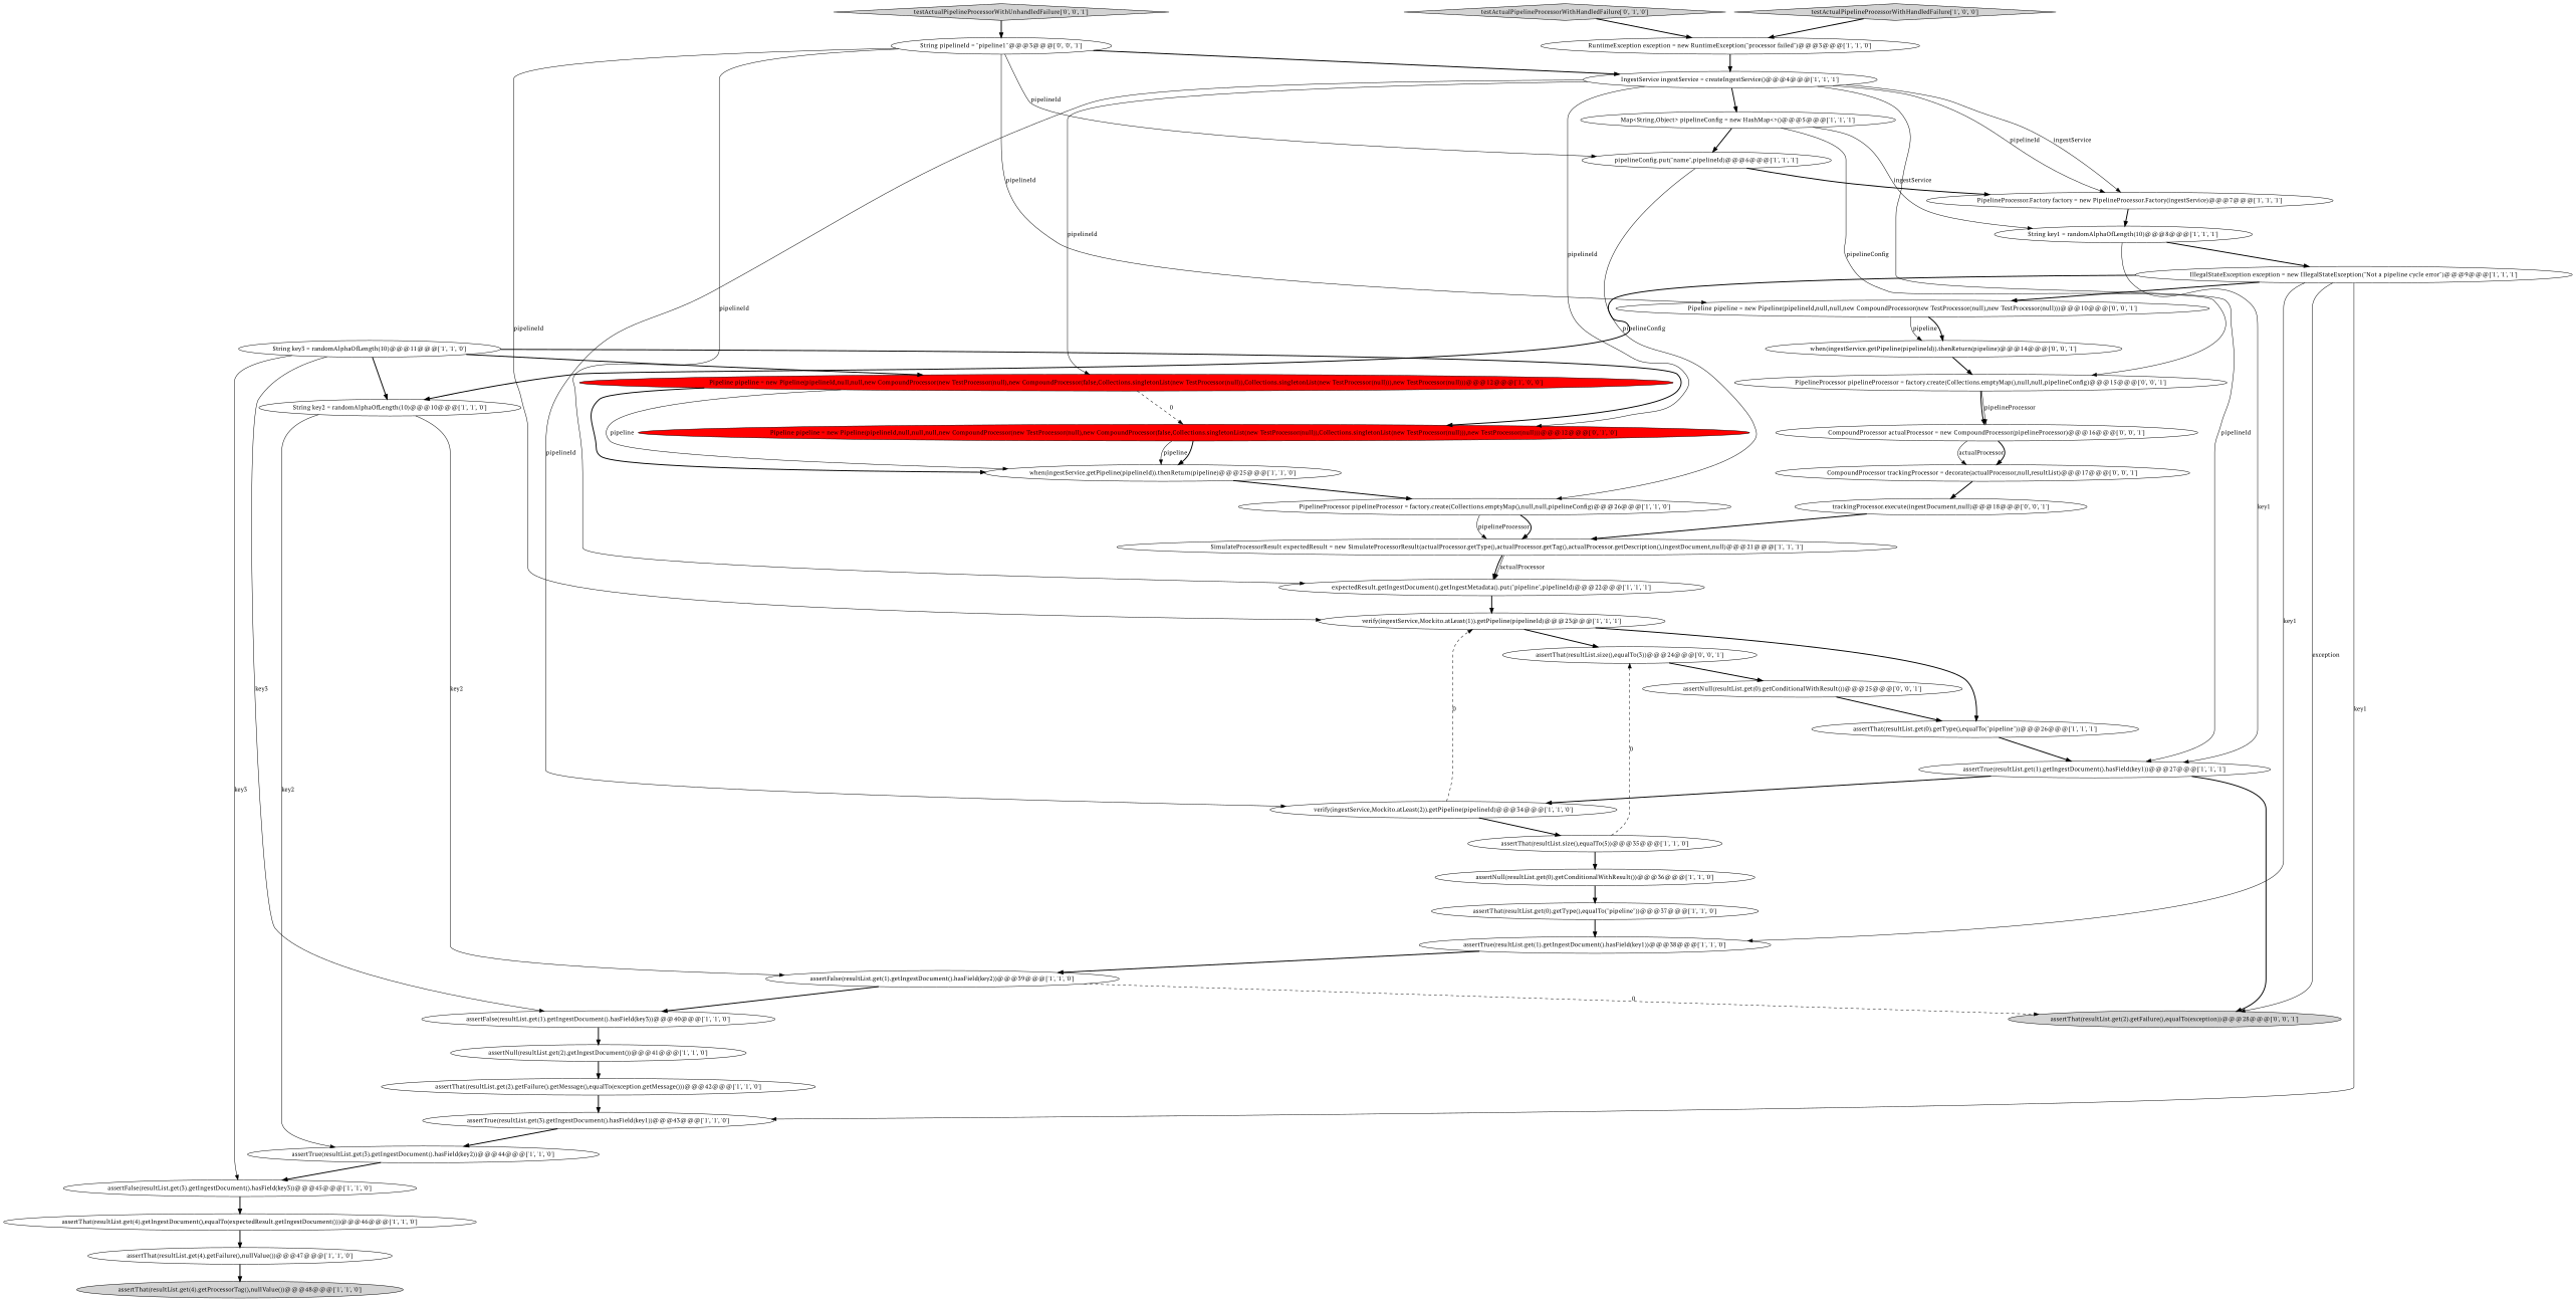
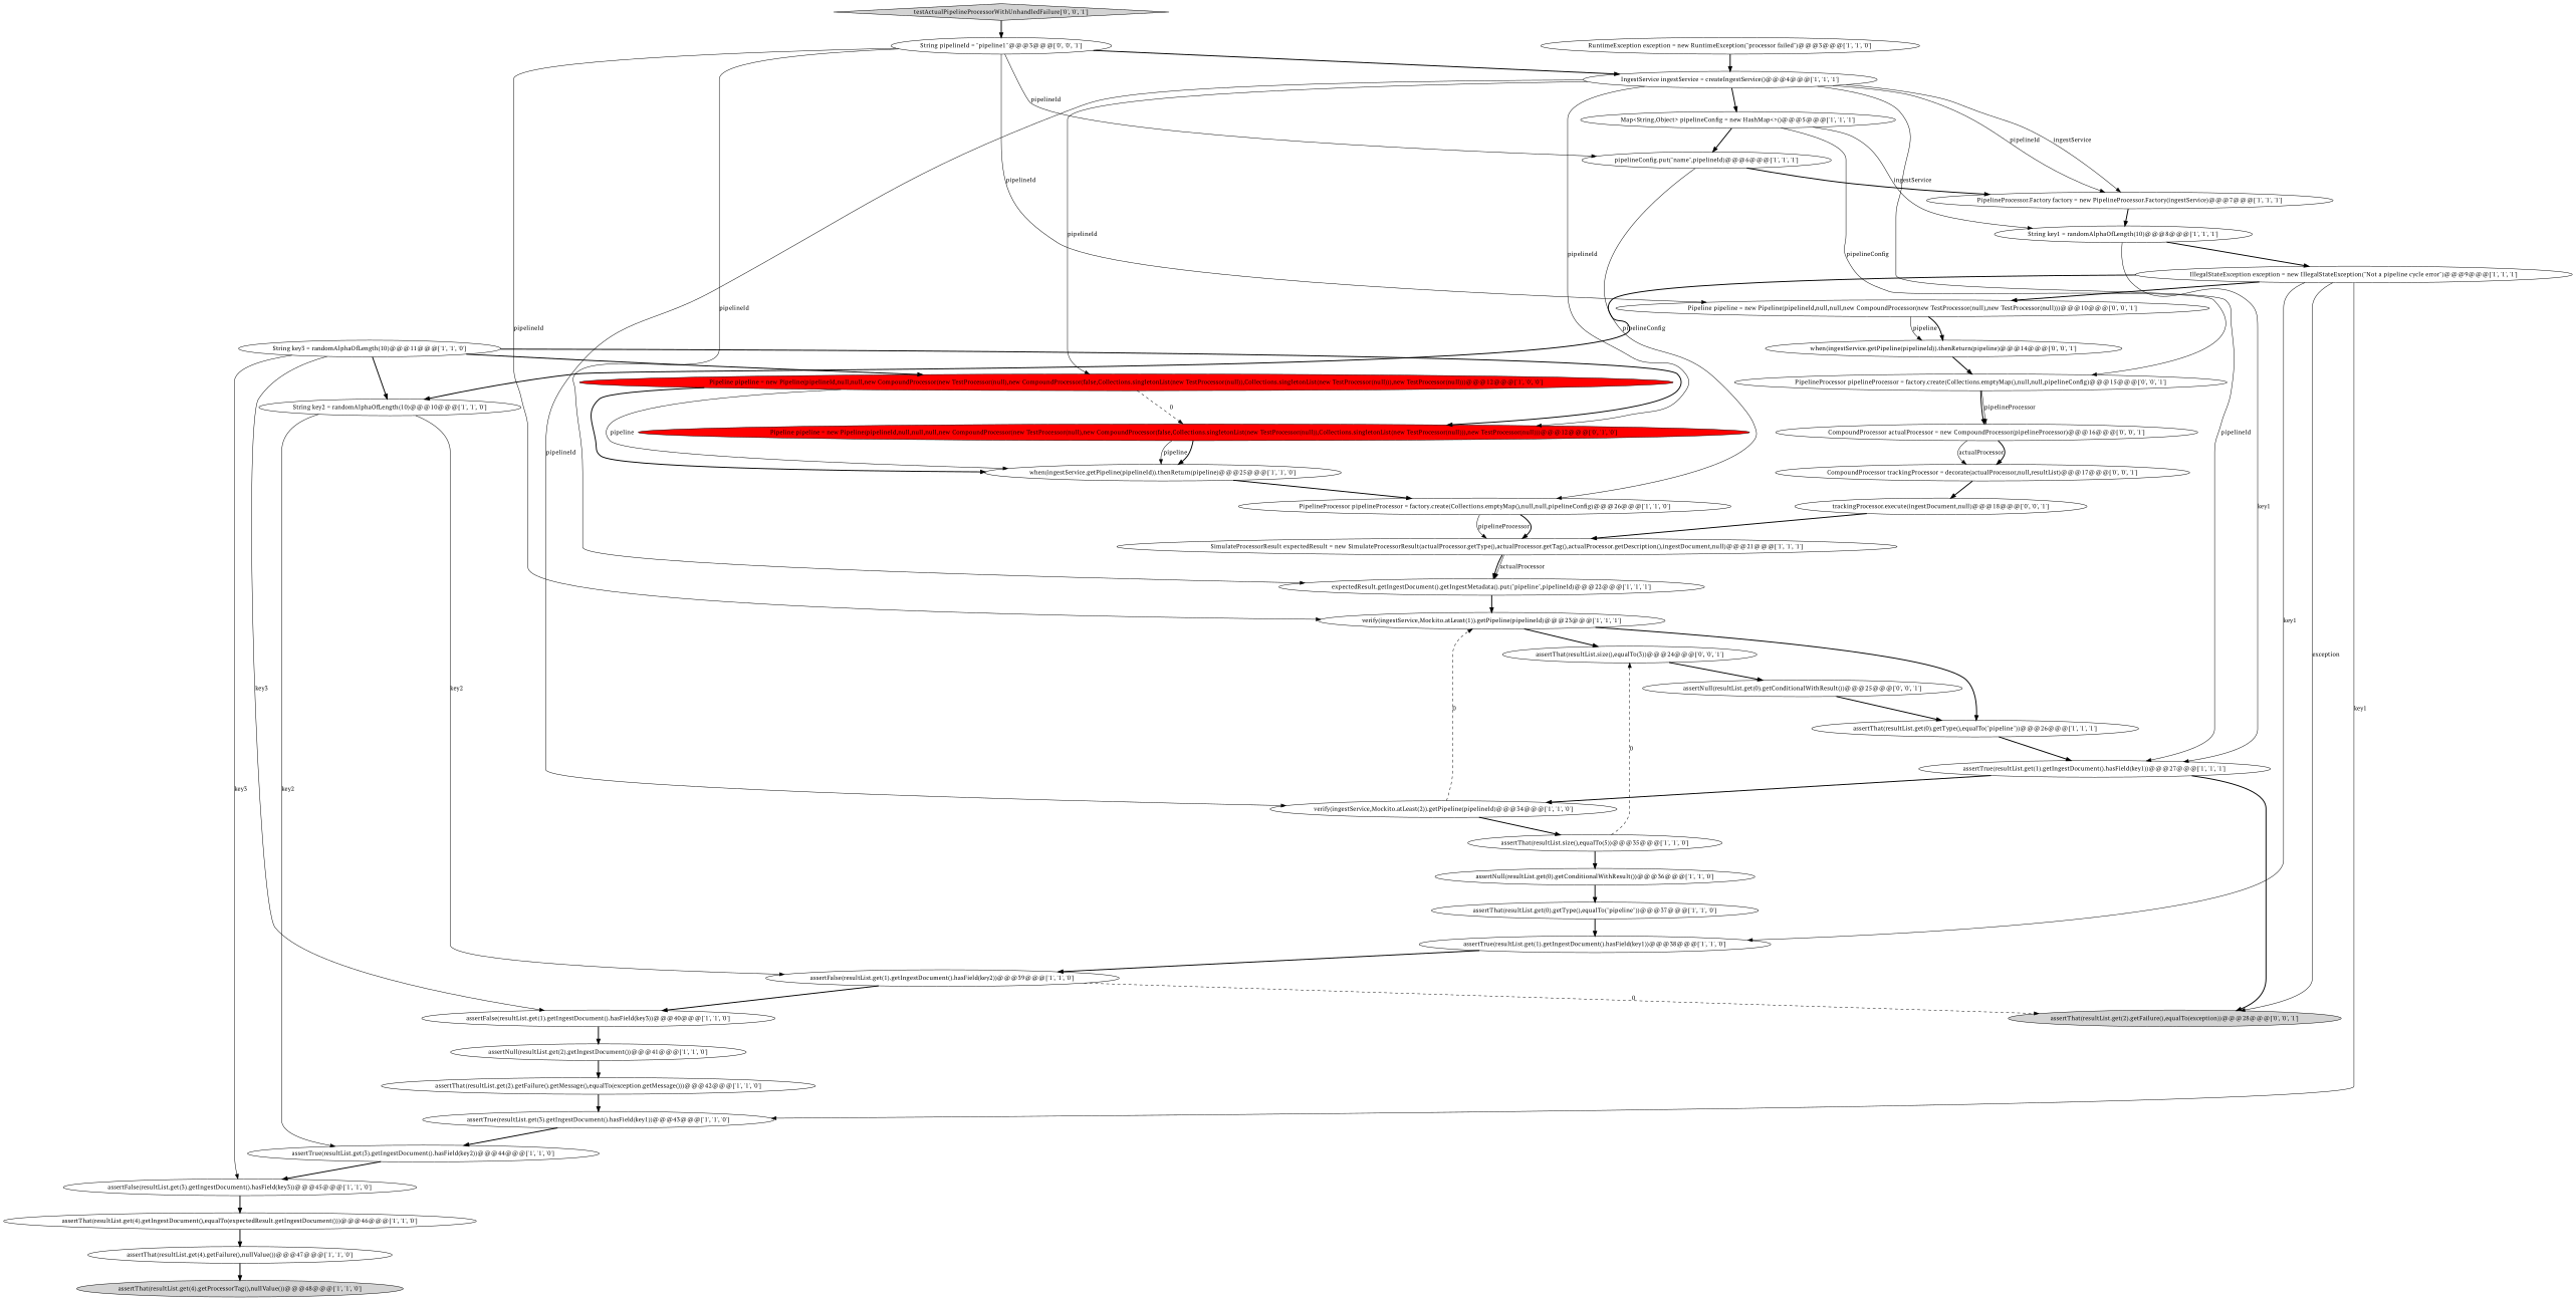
  digraph {
    fontname="PT Serif"
    node [fillcolor=white fontname="PT Serif" shape=ellipse style=filled]
    edge [fontname="PT Serif" style=bold]
    n1 [fillcolor=red label="Pipeline pipeline = new Pipeline(pipelineId,null,null,new CompoundProcessor(new TestProcessor(null),new CompoundProcessor(false,Collections.singletonList(new TestProcessor(null)),Collections.singletonList(new TestProcessor(null))),new TestProcessor(null)))@@@12@@@['1', '0', '0']"]
    n2 [label="when(ingestService.getPipeline(pipelineId)).thenReturn(pipeline)@@@25@@@['1', '1', '0']"]
    n3 [fillcolor=red label="Pipeline pipeline = new Pipeline(pipelineId,null,null,null,new CompoundProcessor(new TestProcessor(null),new CompoundProcessor(false,Collections.singletonList(new TestProcessor(null)),Collections.singletonList(new TestProcessor(null))),new TestProcessor(null)))@@@12@@@['0', '1', '0']"]
    n4 [label="PipelineProcessor pipelineProcessor = factory.create(Collections.emptyMap(),null,null,pipelineConfig)@@@26@@@['1', '1', '0']"]
    n5 [label="String key3 = randomAlphaOfLength(10)@@@11@@@['1', '1', '0']"]
    n6 [label="assertFalse(resultList.get(1).getIngestDocument().hasField(key3))@@@40@@@['1', '1', '0']"]
    n7 [label="assertFalse(resultList.get(3).getIngestDocument().hasField(key3))@@@45@@@['1', '1', '0']"]
    n8 [label="String key2 = randomAlphaOfLength(10)@@@10@@@['1', '1', '0']"]
    n9 [label="assertNull(resultList.get(2).getIngestDocument())@@@41@@@['1', '1', '0']"]
    n10 [label="assertThat(resultList.get(4).getIngestDocument(),equalTo(expectedResult.getIngestDocument()))@@@46@@@['1', '1', '0']"]
    n11 [label="SimulateProcessorResult expectedResult = new SimulateProcessorResult(actualProcessor.getType(),actualProcessor.getTag(),actualProcessor.getDescription(),ingestDocument,null)@@@21@@@['1', '1', '1']"]
    n12 [label="assertTrue(resultList.get(3).getIngestDocument().hasField(key2))@@@44@@@['1', '1', '0']"]
    n13 [label="assertFalse(resultList.get(1).getIngestDocument().hasField(key2))@@@39@@@['1', '1', '0']"]
    n14 [fillcolor=lightgray label="assertThat(resultList.get(2).getFailure(),equalTo(exception))@@@28@@@['0', '0', '1']"]
    n15 [label="PipelineProcessor.Factory factory = new PipelineProcessor.Factory(ingestService)@@@7@@@['1', '1', '1']"]
    n16 [label="String key1 = randomAlphaOfLength(10)@@@8@@@['1', '1', '1']"]
    n17 [label="assertTrue(resultList.get(1).getIngestDocument().hasField(key1))@@@27@@@['1', '1', '1']"]
    n18 [label="IllegalStateException exception = new IllegalStateException(\"Not a pipeline cycle error\")@@@9@@@['1', '1', '1']"]
    n19 [label="assertNull(resultList.get(0).getConditionalWithResult())@@@36@@@['1', '1', '0']"]
    n20 [label="assertThat(resultList.get(0).getType(),equalTo(\"pipeline\"))@@@37@@@['1', '1', '0']"]
    n21 [label="assertTrue(resultList.get(1).getIngestDocument().hasField(key1))@@@38@@@['1', '1', '0']"]
    n22 [label="Pipeline pipeline = new Pipeline(pipelineId,null,null,new CompoundProcessor(new TestProcessor(null),new TestProcessor(null)))@@@10@@@['0', '0', '1']"]
    n23 [label="when(ingestService.getPipeline(pipelineId)).thenReturn(pipeline)@@@14@@@['0', '0', '1']"]
    n24 [label="PipelineProcessor pipelineProcessor = factory.create(Collections.emptyMap(),null,null,pipelineConfig)@@@15@@@['0', '0', '1']"]
    n25 [label="expectedResult.getIngestDocument().getIngestMetadata().put(\"pipeline\",pipelineId)@@@22@@@['1', '1', '1']"]
    n26 [label="verify(ingestService,Mockito.atLeast(1)).getPipeline(pipelineId)@@@23@@@['1', '1', '1']"]
    n27 [label="assertThat(resultList.size(),equalTo(3))@@@24@@@['0', '0', '1']"]
    n28 [label="assertThat(resultList.get(0).getType(),equalTo(\"pipeline\"))@@@26@@@['1', '1', '1']"]
    n29 [label="assertTrue(resultList.get(3).getIngestDocument().hasField(key1))@@@43@@@['1', '1', '0']"]
    n30 [label="assertThat(resultList.get(2).getFailure().getMessage(),equalTo(exception.getMessage()))@@@42@@@['1', '1', '0']"]
    n31 [label="String pipelineId = \"pipeline1\"@@@3@@@['0', '0', '1']"]
    n32 [label="pipelineConfig.put(\"name\",pipelineId)@@@6@@@['1', '1', '1']"]
    n33 [label="IngestService ingestService = createIngestService()@@@4@@@['1', '1', '1']"]
    n34 [label="verify(ingestService,Mockito.atLeast(2)).getPipeline(pipelineId)@@@34@@@['1', '1', '0']"]
    n35 [label="Map<String,Object> pipelineConfig = new HashMap<>()@@@5@@@['1', '1', '1']"]
    n36 [label="assertThat(resultList.size(),equalTo(5))@@@35@@@['1', '1', '0']"]
    n37 [label="assertThat(resultList.get(4).getFailure(),nullValue())@@@47@@@['1', '1', '0']"]
    n38 [fillcolor=lightgray label="assertThat(resultList.get(4).getProcessorTag(),nullValue())@@@48@@@['1', '1', '0']"]
    n39 [fillcolor=lightgray label="testActualPipelineProcessorWithUnhandledFailure['0', '0', '1']" shape=diamond]
-   n40 [fillcolor=lightgray label="testActualPipelineProcessorWithHandledFailure['1', '0', '0']" shape=diamond]
    n41 [label="RuntimeException exception = new RuntimeException(\"processor failed\")@@@3@@@['1', '1', '0']"]
    n42 [label="assertNull(resultList.get(0).getConditionalWithResult())@@@25@@@['0', '0', '1']"]
    n43 [label="CompoundProcessor trackingProcessor = decorate(actualProcessor,null,resultList)@@@17@@@['0', '0', '1']"]
    n44 [label="trackingProcessor.execute(ingestDocument,null)@@@18@@@['0', '0', '1']"]
    n45 [label="CompoundProcessor actualProcessor = new CompoundProcessor(pipelineProcessor)@@@16@@@['0', '0', '1']"]
-   n46 [fillcolor=lightgray label="testActualPipelineProcessorWithHandledFailure['0', '1', '0']" shape=diamond]
    n1 -> n2
    n1 -> n2 [label=pipeline style=solid]
    n1 -> n3 [label=0 style=dashed]
    n2 -> n4
    n3 -> n2 [label=pipeline style=solid]
    n3 -> n2
    n4 -> n11 [label=pipelineProcessor style=solid]
    n4 -> n11
    n5 -> n1
    n5 -> n3
    n5 -> n6 [label=key3 style=solid]
    n5 -> n7 [label=key3 style=solid]
    n5 -> n8
    n6 -> n9
    n7 -> n10
    n8 -> n12 [label=key2 style=solid]
    n8 -> n13 [label=key2 style=solid]
    n9 -> n30
    n10 -> n37
    n11 -> n25
    n11 -> n25 [label=actualProcessor style=solid]
    n12 -> n7
    n13 -> n6
    n13 -> n14 [label=0 style=dashed]
    n15 -> n16
    n16 -> n17 [label=key1 style=solid]
    n16 -> n18
    n17 -> n14
    n17 -> n34
    n18 -> n8
    n18 -> n14 [label=exception style=solid]
    n18 -> n21 [label=key1 style=solid]
    n18 -> n22
    n18 -> n29 [label=key1 style=solid]
    n19 -> n20
    n20 -> n21
    n21 -> n13
    n22 -> n23 [label=pipeline style=solid]
    n22 -> n23
    n23 -> n24
    n24 -> n45 [label=pipelineProcessor style=solid]
    n24 -> n45
    n25 -> n26
    n26 -> n27
    n26 -> n28
    n27 -> n42
    n28 -> n17
    n29 -> n12
    n30 -> n29
    n31 -> n22 [label=pipelineId style=solid]
    n31 -> n25 [label=pipelineId style=solid]
    n31 -> n26 [label=pipelineId style=solid]
    n31 -> n32 [label=pipelineId style=solid]
    n31 -> n33
    n32 -> n4 [label=pipelineConfig style=solid]
    n32 -> n15
    n33 -> n1 [label=pipelineId style=solid]
    n33 -> n3 [label=pipelineId style=solid]
    n33 -> n15 [label=pipelineId style=solid]
    n33 -> n15 [label=ingestService style=solid]
    n33 -> n17 [label=pipelineId style=solid]
    n33 -> n34 [label=pipelineId style=solid]
    n33 -> n35
    n34 -> n26 [label=0 style=dashed]
    n34 -> n36
    n35 -> n16 [label=ingestService style=solid]
    n35 -> n24 [label=pipelineConfig style=solid]
    n35 -> n32
    n36 -> n19
    n36 -> n27 [label=0 style=dashed]
    n37 -> n38
    n39 -> n31
-   n40 -> n41
    n41 -> n33
    n42 -> n28
    n43 -> n44
    n44 -> n11
    n45 -> n43 [label=actualProcessor style=solid]
    n45 -> n43
-   n46 -> n41
  }
